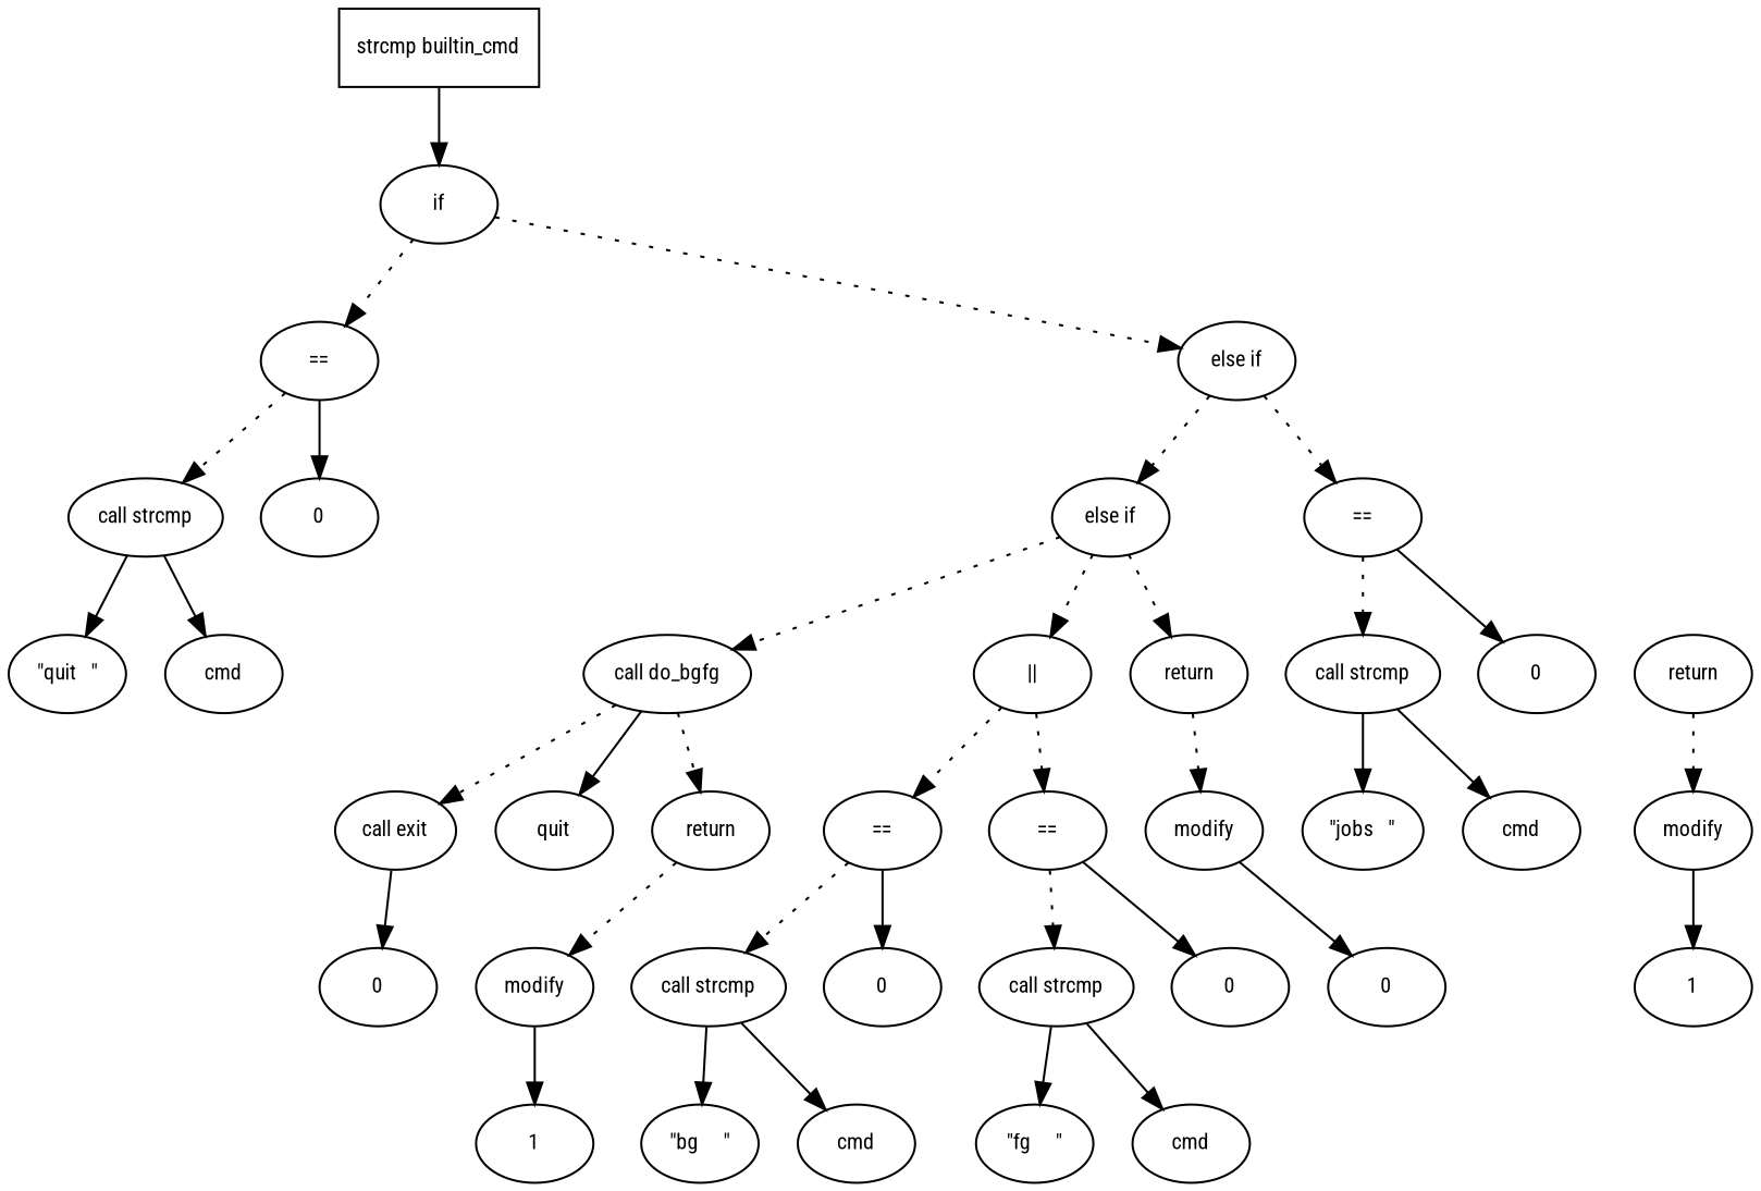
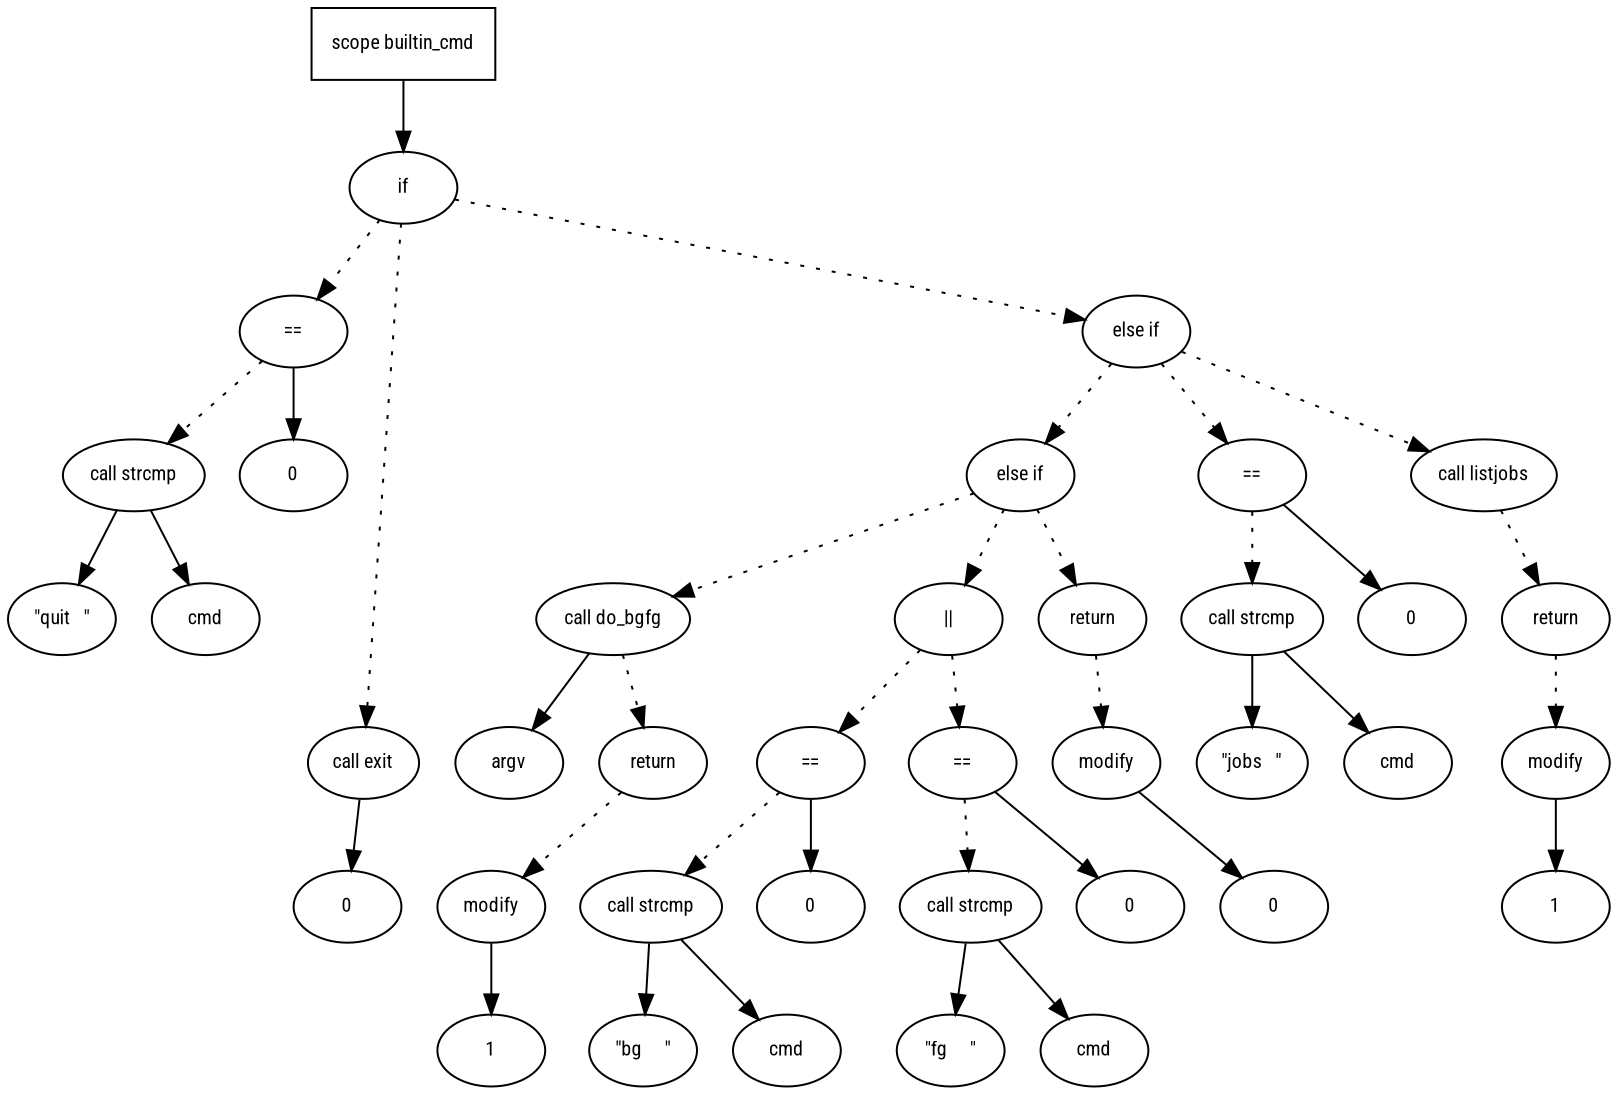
  digraph {
    fontname="Roboto Condensed"
    fontsize=10
    node [fontname="Roboto Condensed" fontsize=10 shape=ellipse]
    edge [fontname="Roboto Condensed" fontsize=10 style=dotted]
-   n1 [label="strcmp builtin_cmd" shape=box]
+   n1 [label="scope builtin_cmd" shape=box]
    n2 [label=if]
    n3 [label="=="]
    n4 [label="call exit"]
    n5 [label="else if"]
    n6 [label="call strcmp"]
    n7 [label=0]
    n8 [label=0]
    n9 [label="=="]
+   n10 [label="call listjobs"]
    n11 [label="else if"]
    n12 [label="\"quit   \""]
    n13 [label=cmd]
    n14 [label="call strcmp"]
    n15 [label=0]
    n16 [label=return]
    n17 [label="||"]
    n18 [label="call do_bgfg"]
    n19 [label=return]
    n20 [label="\"jobs   \""]
    n21 [label=cmd]
    n22 [label=modify]
    n23 [label=1]
    n24 [label="=="]
    n25 [label="=="]
-   n26 [label=quit]
+   n26 [label=argv]
    n27 [label=return]
    n28 [label=modify]
    n29 [label="call strcmp"]
    n30 [label=0]
    n31 [label="call strcmp"]
    n32 [label=0]
    n33 [label="\"bg     \""]
    n34 [label=cmd]
    n35 [label="\"fg     \""]
    n36 [label=cmd]
    n37 [label=modify]
    n38 [label=1]
    n39 [label=0]
    n1 -> n2 [style=solid]
    n2 -> n3
-   n18 -> n4
+   n2 -> n4
    n2 -> n5
    n3 -> n6
    n3 -> n7 [style=""]
    n4 -> n8 [style=""]
    n5 -> n9
+   n5 -> n10
    n5 -> n11
    n6 -> n12 [style=""]
    n6 -> n13 [style=""]
    n9 -> n14
    n9 -> n15 [style=""]
+   n10 -> n16
    n11 -> n17
    n11 -> n18
    n11 -> n19
    n14 -> n20 [style=""]
    n14 -> n21 [style=""]
    n16 -> n22
    n17 -> n24
    n17 -> n25
    n18 -> n26 [style=""]
    n18 -> n27
    n19 -> n28
    n22 -> n23 [style=""]
    n24 -> n29
    n24 -> n30 [style=""]
    n25 -> n31
    n25 -> n32 [style=""]
    n27 -> n37
    n28 -> n39 [style=""]
    n29 -> n33 [style=""]
    n29 -> n34 [style=""]
    n31 -> n35 [style=""]
    n31 -> n36 [style=""]
    n37 -> n38 [style=""]
  }
